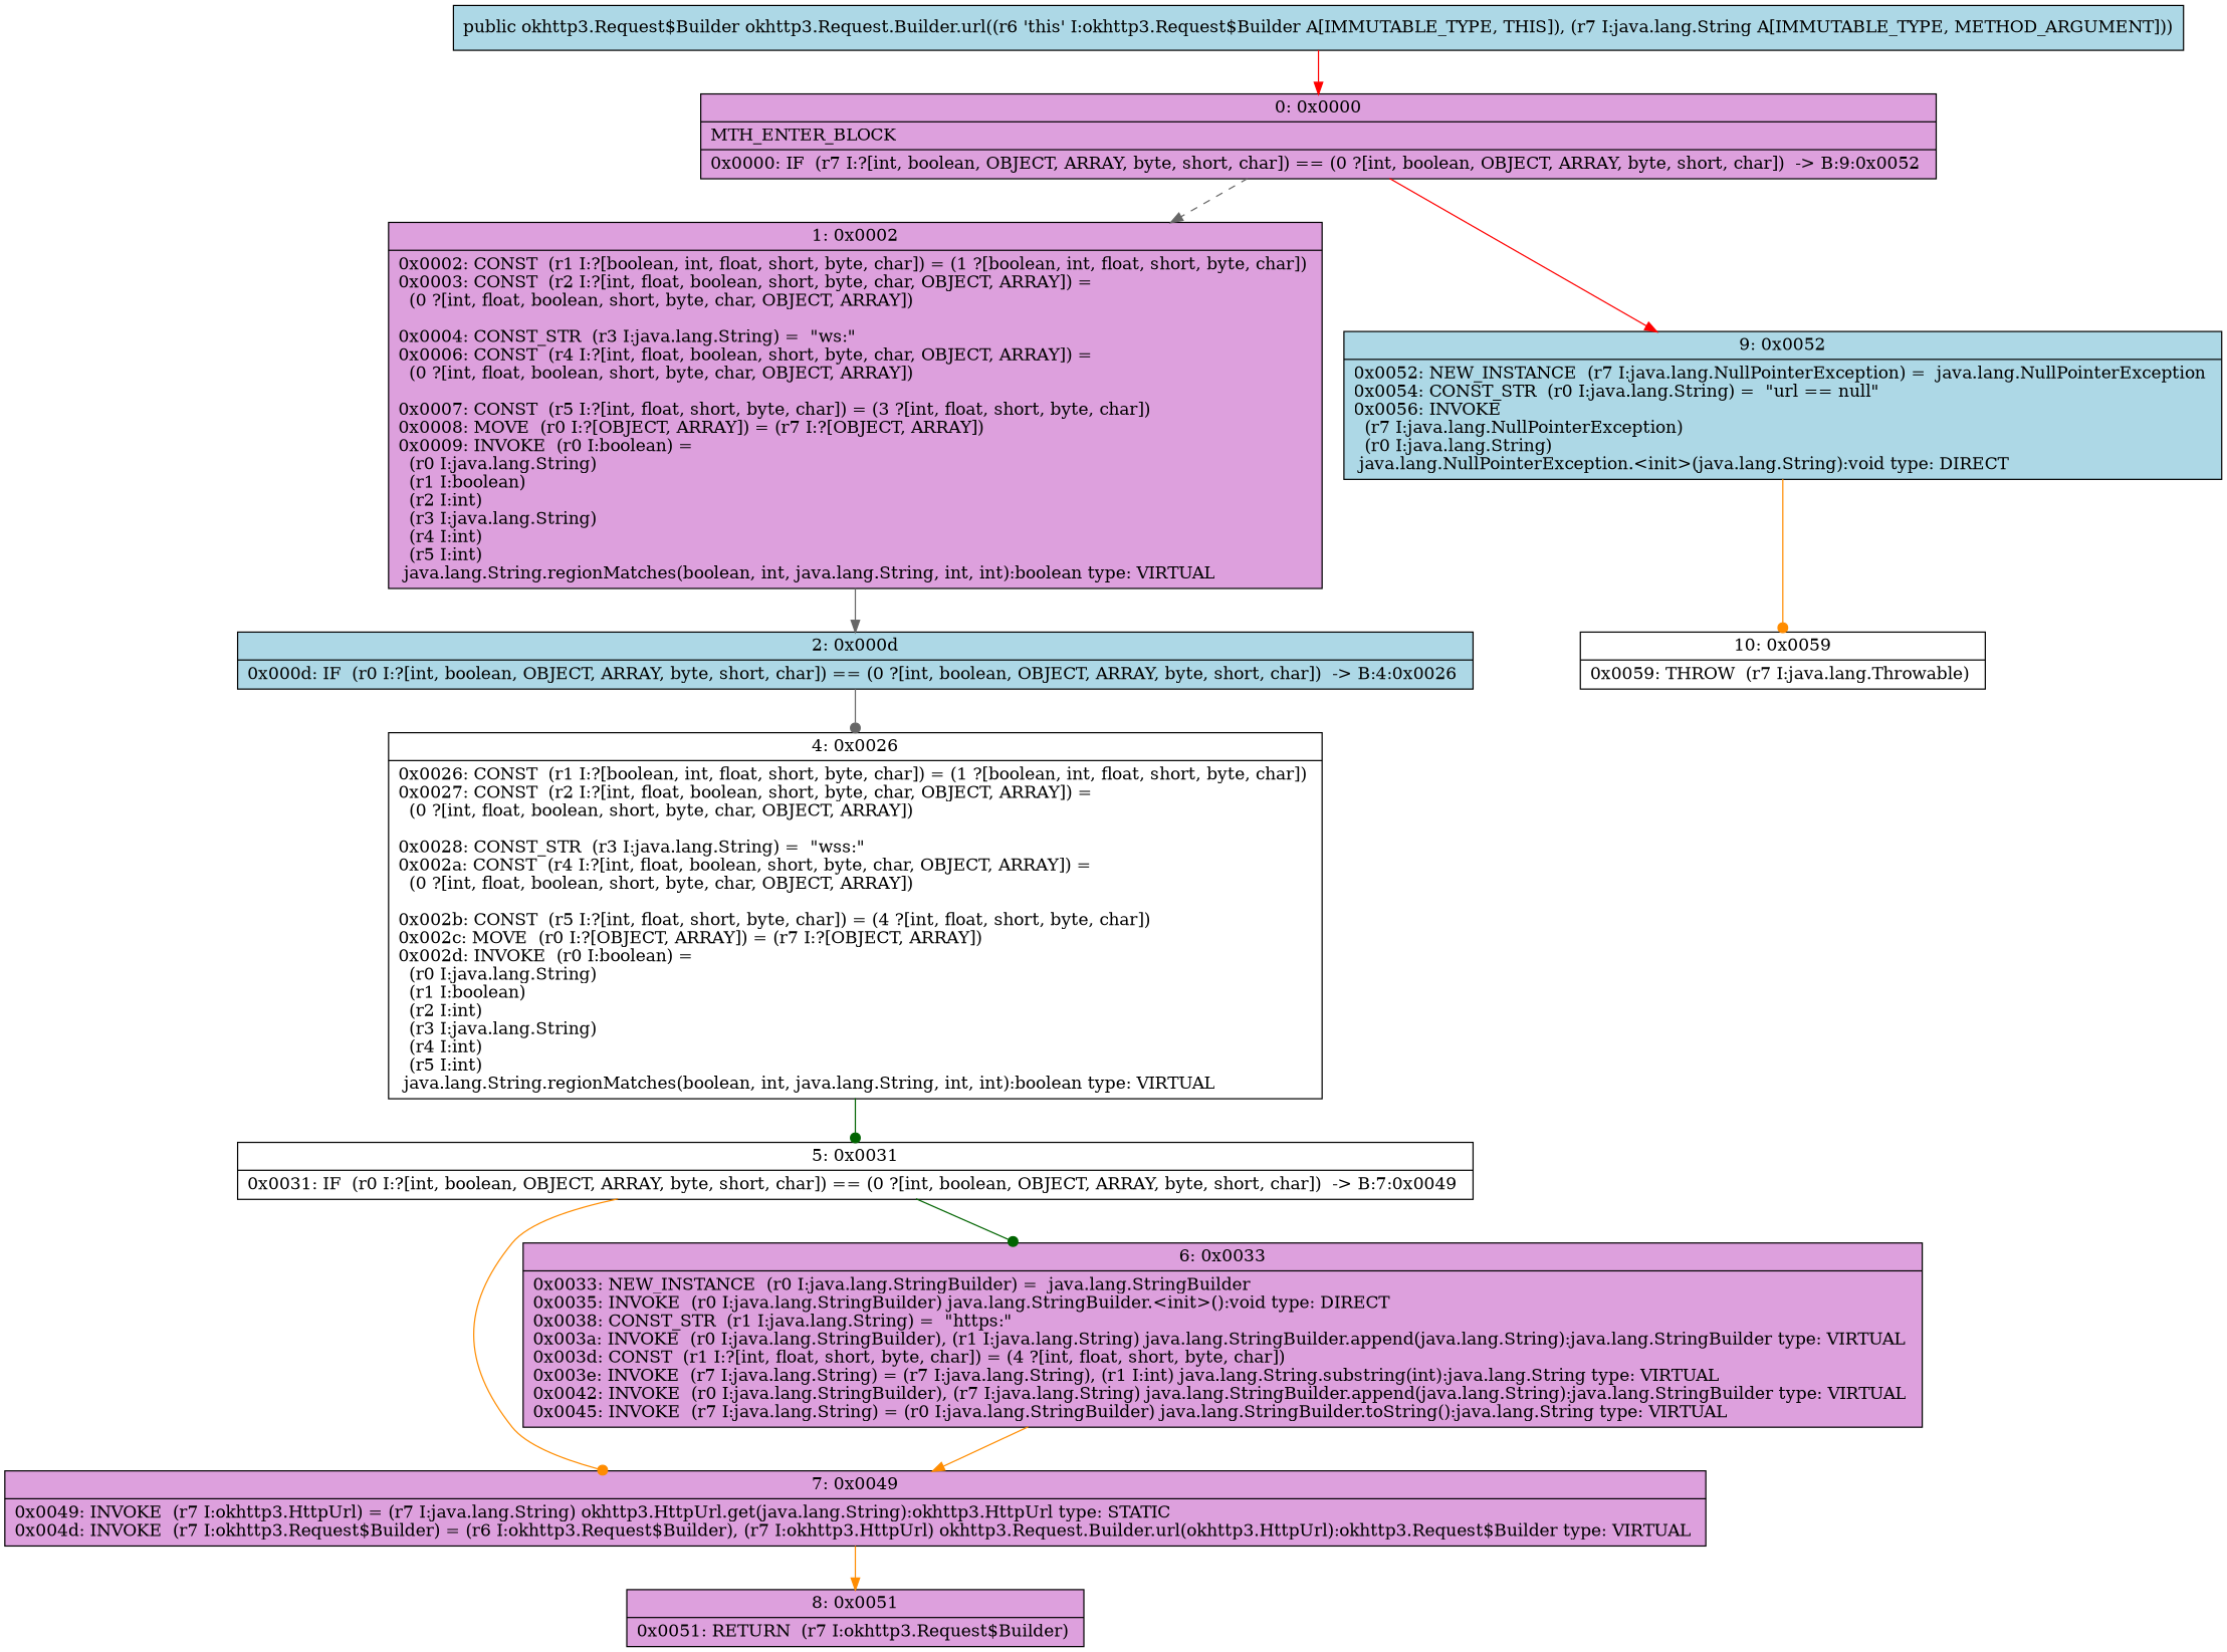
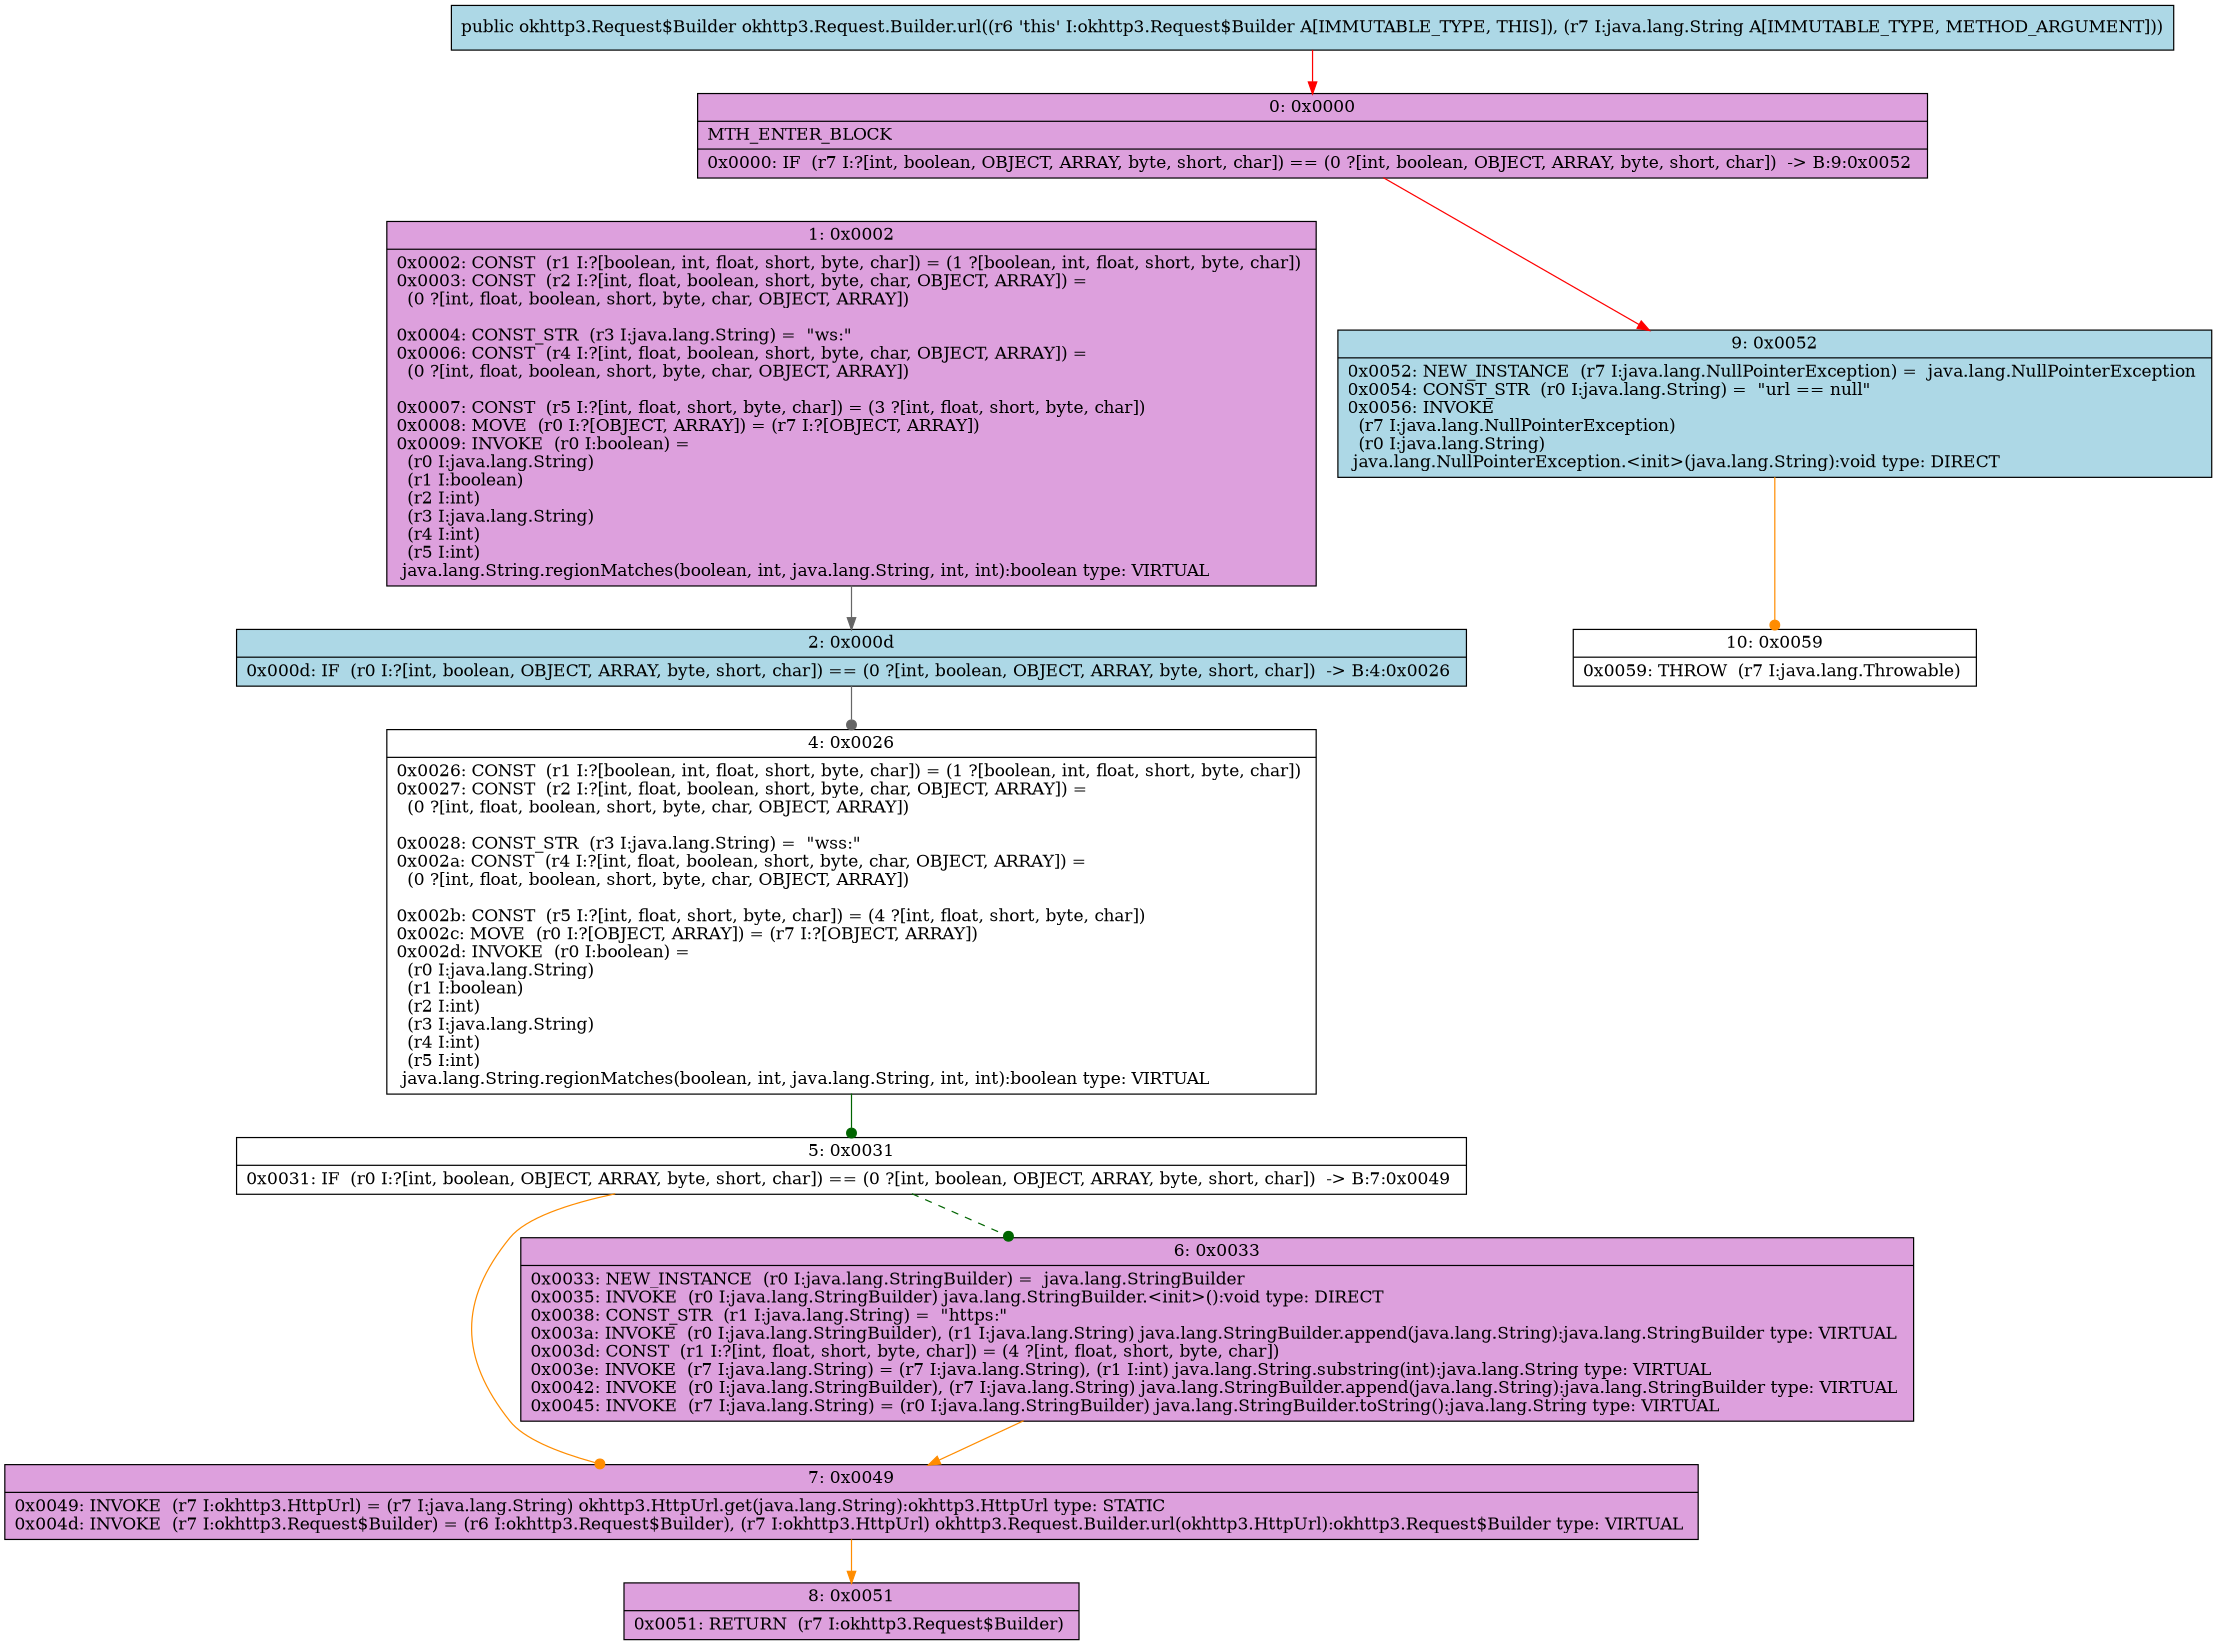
  digraph {
    node [fillcolor=plum shape=record style=filled]
    edge [arrowhead=normal color=darkorange]
    n1 [label="{0\:\ 0x0000|MTH_ENTER_BLOCK\l|0x0000: IF  (r7 I:?[int, boolean, OBJECT, ARRAY, byte, short, char]) == (0 ?[int, boolean, OBJECT, ARRAY, byte, short, char])  \-\> B:9:0x0052 \l}"]
    n2 [label="{1\:\ 0x0002|0x0002: CONST  (r1 I:?[boolean, int, float, short, byte, char]) = (1 ?[boolean, int, float, short, byte, char]) \l0x0003: CONST  (r2 I:?[int, float, boolean, short, byte, char, OBJECT, ARRAY]) = \l  (0 ?[int, float, boolean, short, byte, char, OBJECT, ARRAY])\l \l0x0004: CONST_STR  (r3 I:java.lang.String) =  \"ws:\" \l0x0006: CONST  (r4 I:?[int, float, boolean, short, byte, char, OBJECT, ARRAY]) = \l  (0 ?[int, float, boolean, short, byte, char, OBJECT, ARRAY])\l \l0x0007: CONST  (r5 I:?[int, float, short, byte, char]) = (3 ?[int, float, short, byte, char]) \l0x0008: MOVE  (r0 I:?[OBJECT, ARRAY]) = (r7 I:?[OBJECT, ARRAY]) \l0x0009: INVOKE  (r0 I:boolean) = \l  (r0 I:java.lang.String)\l  (r1 I:boolean)\l  (r2 I:int)\l  (r3 I:java.lang.String)\l  (r4 I:int)\l  (r5 I:int)\l java.lang.String.regionMatches(boolean, int, java.lang.String, int, int):boolean type: VIRTUAL \l}"]
    n3 [fillcolor=lightblue label="{9\:\ 0x0052|0x0052: NEW_INSTANCE  (r7 I:java.lang.NullPointerException) =  java.lang.NullPointerException \l0x0054: CONST_STR  (r0 I:java.lang.String) =  \"url == null\" \l0x0056: INVOKE  \l  (r7 I:java.lang.NullPointerException)\l  (r0 I:java.lang.String)\l java.lang.NullPointerException.\<init\>(java.lang.String):void type: DIRECT \l}"]
    n4 [fillcolor=lightblue label="{2\:\ 0x000d|0x000d: IF  (r0 I:?[int, boolean, OBJECT, ARRAY, byte, short, char]) == (0 ?[int, boolean, OBJECT, ARRAY, byte, short, char])  \-\> B:4:0x0026 \l}"]
    n5 [fillcolor=white label="{10\:\ 0x0059|0x0059: THROW  (r7 I:java.lang.Throwable) \l}"]
    n6 [fillcolor=white label="{4\:\ 0x0026|0x0026: CONST  (r1 I:?[boolean, int, float, short, byte, char]) = (1 ?[boolean, int, float, short, byte, char]) \l0x0027: CONST  (r2 I:?[int, float, boolean, short, byte, char, OBJECT, ARRAY]) = \l  (0 ?[int, float, boolean, short, byte, char, OBJECT, ARRAY])\l \l0x0028: CONST_STR  (r3 I:java.lang.String) =  \"wss:\" \l0x002a: CONST  (r4 I:?[int, float, boolean, short, byte, char, OBJECT, ARRAY]) = \l  (0 ?[int, float, boolean, short, byte, char, OBJECT, ARRAY])\l \l0x002b: CONST  (r5 I:?[int, float, short, byte, char]) = (4 ?[int, float, short, byte, char]) \l0x002c: MOVE  (r0 I:?[OBJECT, ARRAY]) = (r7 I:?[OBJECT, ARRAY]) \l0x002d: INVOKE  (r0 I:boolean) = \l  (r0 I:java.lang.String)\l  (r1 I:boolean)\l  (r2 I:int)\l  (r3 I:java.lang.String)\l  (r4 I:int)\l  (r5 I:int)\l java.lang.String.regionMatches(boolean, int, java.lang.String, int, int):boolean type: VIRTUAL \l}"]
    n7 [fillcolor=white label="{5\:\ 0x0031|0x0031: IF  (r0 I:?[int, boolean, OBJECT, ARRAY, byte, short, char]) == (0 ?[int, boolean, OBJECT, ARRAY, byte, short, char])  \-\> B:7:0x0049 \l}"]
    n8 [label="{7\:\ 0x0049|0x0049: INVOKE  (r7 I:okhttp3.HttpUrl) = (r7 I:java.lang.String) okhttp3.HttpUrl.get(java.lang.String):okhttp3.HttpUrl type: STATIC \l0x004d: INVOKE  (r7 I:okhttp3.Request$Builder) = (r6 I:okhttp3.Request$Builder), (r7 I:okhttp3.HttpUrl) okhttp3.Request.Builder.url(okhttp3.HttpUrl):okhttp3.Request$Builder type: VIRTUAL \l}"]
    n9 [label="{8\:\ 0x0051|0x0051: RETURN  (r7 I:okhttp3.Request$Builder) \l}"]
    n10 [label="{6\:\ 0x0033|0x0033: NEW_INSTANCE  (r0 I:java.lang.StringBuilder) =  java.lang.StringBuilder \l0x0035: INVOKE  (r0 I:java.lang.StringBuilder) java.lang.StringBuilder.\<init\>():void type: DIRECT \l0x0038: CONST_STR  (r1 I:java.lang.String) =  \"https:\" \l0x003a: INVOKE  (r0 I:java.lang.StringBuilder), (r1 I:java.lang.String) java.lang.StringBuilder.append(java.lang.String):java.lang.StringBuilder type: VIRTUAL \l0x003d: CONST  (r1 I:?[int, float, short, byte, char]) = (4 ?[int, float, short, byte, char]) \l0x003e: INVOKE  (r7 I:java.lang.String) = (r7 I:java.lang.String), (r1 I:int) java.lang.String.substring(int):java.lang.String type: VIRTUAL \l0x0042: INVOKE  (r0 I:java.lang.StringBuilder), (r7 I:java.lang.String) java.lang.StringBuilder.append(java.lang.String):java.lang.StringBuilder type: VIRTUAL \l0x0045: INVOKE  (r7 I:java.lang.String) = (r0 I:java.lang.StringBuilder) java.lang.StringBuilder.toString():java.lang.String type: VIRTUAL \l}"]
    n11 [fillcolor=lightblue label="{public okhttp3.Request$Builder okhttp3.Request.Builder.url((r6 'this' I:okhttp3.Request$Builder A[IMMUTABLE_TYPE, THIS]), (r7 I:java.lang.String A[IMMUTABLE_TYPE, METHOD_ARGUMENT])) }"]
-   n1 -> n2 [color=gray40 style=dashed]
    n1 -> n3 [color=red]
    n2 -> n4 [color=gray40]
    n3 -> n5 [arrowhead=dot]
    n4 -> n6 [arrowhead=dot color=gray40]
    n6 -> n7 [arrowhead=dot color=darkgreen]
    n7 -> n8 [arrowhead=dot]
-   n7 -> n10 [arrowhead=dot color=darkgreen style=solid]
+   n7 -> n10 [arrowhead=dot color=darkgreen style=dashed]
    n8 -> n9
    n10 -> n8
    n11 -> n1 [color=red]
  }
